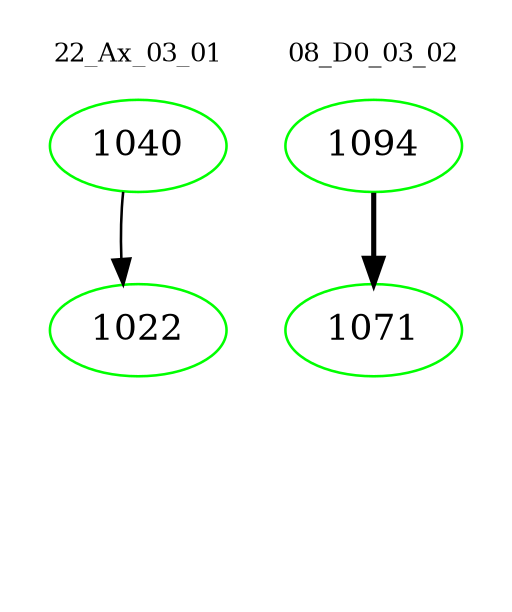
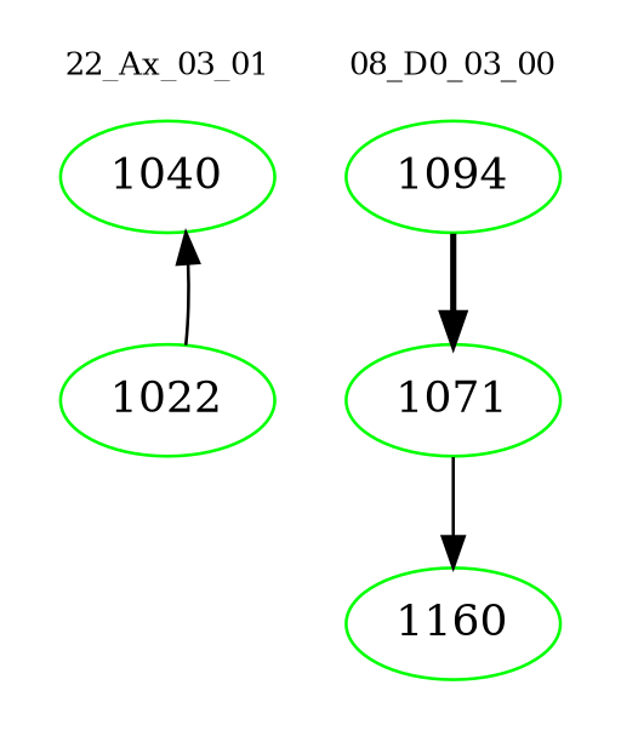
  digraph {
    node [color=green]
    edge [color=black style=solid]
    n1 [label=1040]
    n2 [label=1022]
    n3 [label=1094]
    n4 [label=1071]
+   n5 [label=1160]
    subgraph cluster_1 {
      color=white
      fontsize=10
      label="22_Ax_03_01"
      n1
      n2
    }
    subgraph cluster_2 {
      color=white
      fontsize=10
-     label="08_D0_03_02"
+     label="08_D0_03_00"
      n3
      n4
+     n5
    }
-   n1 -> n2
+   n2 -> n1
    n3 -> n4 [style=bold]
+   n4 -> n5
  }
